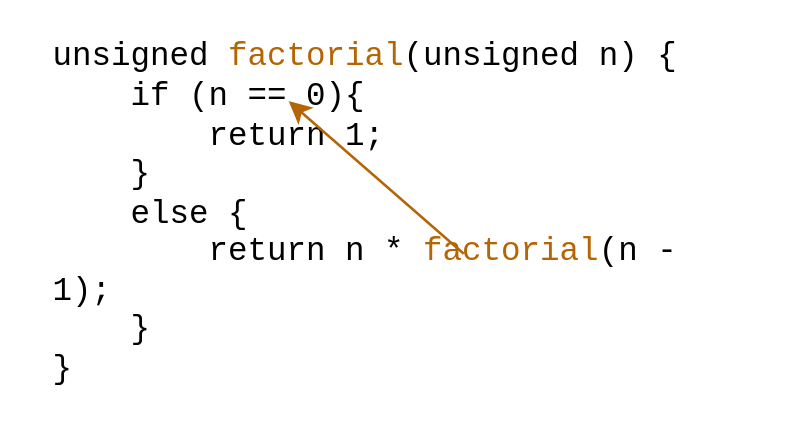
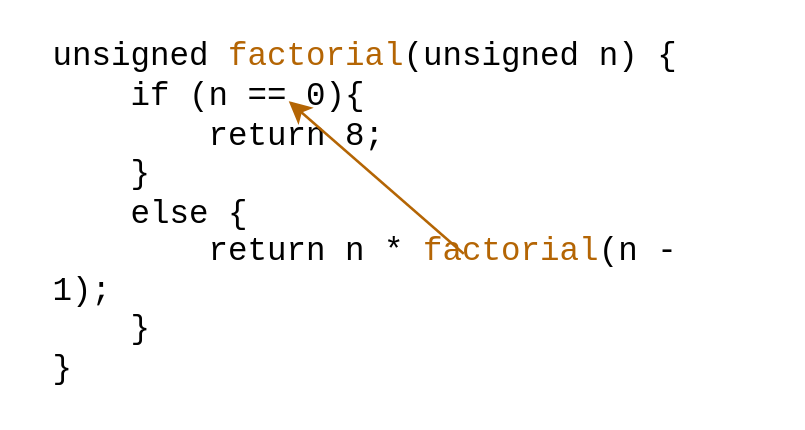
  <mxCell id="0" />
  <mxCell id="1" parent="0" />
- <mxCell id="2" value="&lt;div style=&quot;border-color: var(--border-color); font-family: Consolas, &amp;quot;Courier New&amp;quot;, monospace; font-size: 13px; text-align: left;&quot;&gt;unsigned &lt;font color=&quot;#b46504&quot;&gt;factorial&lt;/font&gt;(unsigned n) {&lt;/div&gt;&lt;div style=&quot;border-color: var(--border-color); font-family: Consolas, &amp;quot;Courier New&amp;quot;, monospace; font-size: 13px; text-align: left;&quot;&gt;&amp;nbsp; &amp;nbsp; if (n == 0){&lt;/div&gt;&lt;div style=&quot;border-color: var(--border-color); font-family: Consolas, &amp;quot;Courier New&amp;quot;, monospace; font-size: 13px; text-align: left;&quot;&gt;&amp;nbsp; &amp;nbsp; &amp;nbsp; &amp;nbsp; return 1;&lt;/div&gt;&lt;div style=&quot;border-color: var(--border-color); font-family: Consolas, &amp;quot;Courier New&amp;quot;, monospace; font-size: 13px; text-align: left;&quot;&gt;&amp;nbsp; &amp;nbsp; }&lt;/div&gt;&lt;div style=&quot;border-color: var(--border-color); font-family: Consolas, &amp;quot;Courier New&amp;quot;, monospace; font-size: 13px; text-align: left;&quot;&gt;&amp;nbsp; &amp;nbsp; else {&lt;/div&gt;&lt;div style=&quot;border-color: var(--border-color); font-family: Consolas, &amp;quot;Courier New&amp;quot;, monospace; font-size: 13px; text-align: left;&quot;&gt;&amp;nbsp; &amp;nbsp; &amp;nbsp; &amp;nbsp; return n * &lt;font color=&quot;#b46504&quot;&gt;factorial&lt;/font&gt;(n - 1);&lt;/div&gt;&lt;div style=&quot;border-color: var(--border-color); font-family: Consolas, &amp;quot;Courier New&amp;quot;, monospace; font-size: 13px; text-align: left;&quot;&gt;&amp;nbsp; &amp;nbsp; }&lt;/div&gt;&lt;div style=&quot;border-color: var(--border-color); font-family: Consolas, &amp;quot;Courier New&amp;quot;, monospace; font-size: 13px; text-align: left;&quot;&gt;}&lt;/div&gt;" style="text;html=1;strokeColor=none;fillColor=none;align=center;verticalAlign=middle;whiteSpace=wrap;rounded=0;" vertex="1" parent="1"><mxGeometry x="20" y="20" width="280" height="130" as="geometry" /></mxCell>
+ <mxCell id="2" value="&lt;div style=&quot;border-color: var(--border-color); font-family: Consolas, &amp;quot;Courier New&amp;quot;, monospace; font-size: 13px; text-align: left;&quot;&gt;unsigned &lt;font color=&quot;#b46504&quot;&gt;factorial&lt;/font&gt;(unsigned n) {&lt;/div&gt;&lt;div style=&quot;border-color: var(--border-color); font-family: Consolas, &amp;quot;Courier New&amp;quot;, monospace; font-size: 13px; text-align: left;&quot;&gt;&amp;nbsp; &amp;nbsp; if (n == 0){&lt;/div&gt;&lt;div style=&quot;border-color: var(--border-color); font-family: Consolas, &amp;quot;Courier New&amp;quot;, monospace; font-size: 13px; text-align: left;&quot;&gt;&amp;nbsp; &amp;nbsp; &amp;nbsp; &amp;nbsp; return 8;&lt;/div&gt;&lt;div style=&quot;border-color: var(--border-color); font-family: Consolas, &amp;quot;Courier New&amp;quot;, monospace; font-size: 13px; text-align: left;&quot;&gt;&amp;nbsp; &amp;nbsp; }&lt;/div&gt;&lt;div style=&quot;border-color: var(--border-color); font-family: Consolas, &amp;quot;Courier New&amp;quot;, monospace; font-size: 13px; text-align: left;&quot;&gt;&amp;nbsp; &amp;nbsp; else {&lt;/div&gt;&lt;div style=&quot;border-color: var(--border-color); font-family: Consolas, &amp;quot;Courier New&amp;quot;, monospace; font-size: 13px; text-align: left;&quot;&gt;&amp;nbsp; &amp;nbsp; &amp;nbsp; &amp;nbsp; return n * &lt;font color=&quot;#b46504&quot;&gt;factorial&lt;/font&gt;(n - 1);&lt;/div&gt;&lt;div style=&quot;border-color: var(--border-color); font-family: Consolas, &amp;quot;Courier New&amp;quot;, monospace; font-size: 13px; text-align: left;&quot;&gt;&amp;nbsp; &amp;nbsp; }&lt;/div&gt;&lt;div style=&quot;border-color: var(--border-color); font-family: Consolas, &amp;quot;Courier New&amp;quot;, monospace; font-size: 13px; text-align: left;&quot;&gt;}&lt;/div&gt;" style="text;html=1;strokeColor=none;fillColor=none;align=center;verticalAlign=middle;whiteSpace=wrap;rounded=0;" vertex="1" parent="1"><mxGeometry x="20" y="20" width="280" height="130" as="geometry" /></mxCell>
  <mxCell id="3" value="" style="endArrow=classic;html=1;rounded=0;fillColor=#fad7ac;strokeColor=#b46504;" edge="1" parent="1"><mxGeometry width="50" height="50" relative="1" as="geometry"><mxPoint x="185" y="101" as="sourcePoint" /><mxPoint x="115" y="40" as="targetPoint" /></mxGeometry></mxCell>
